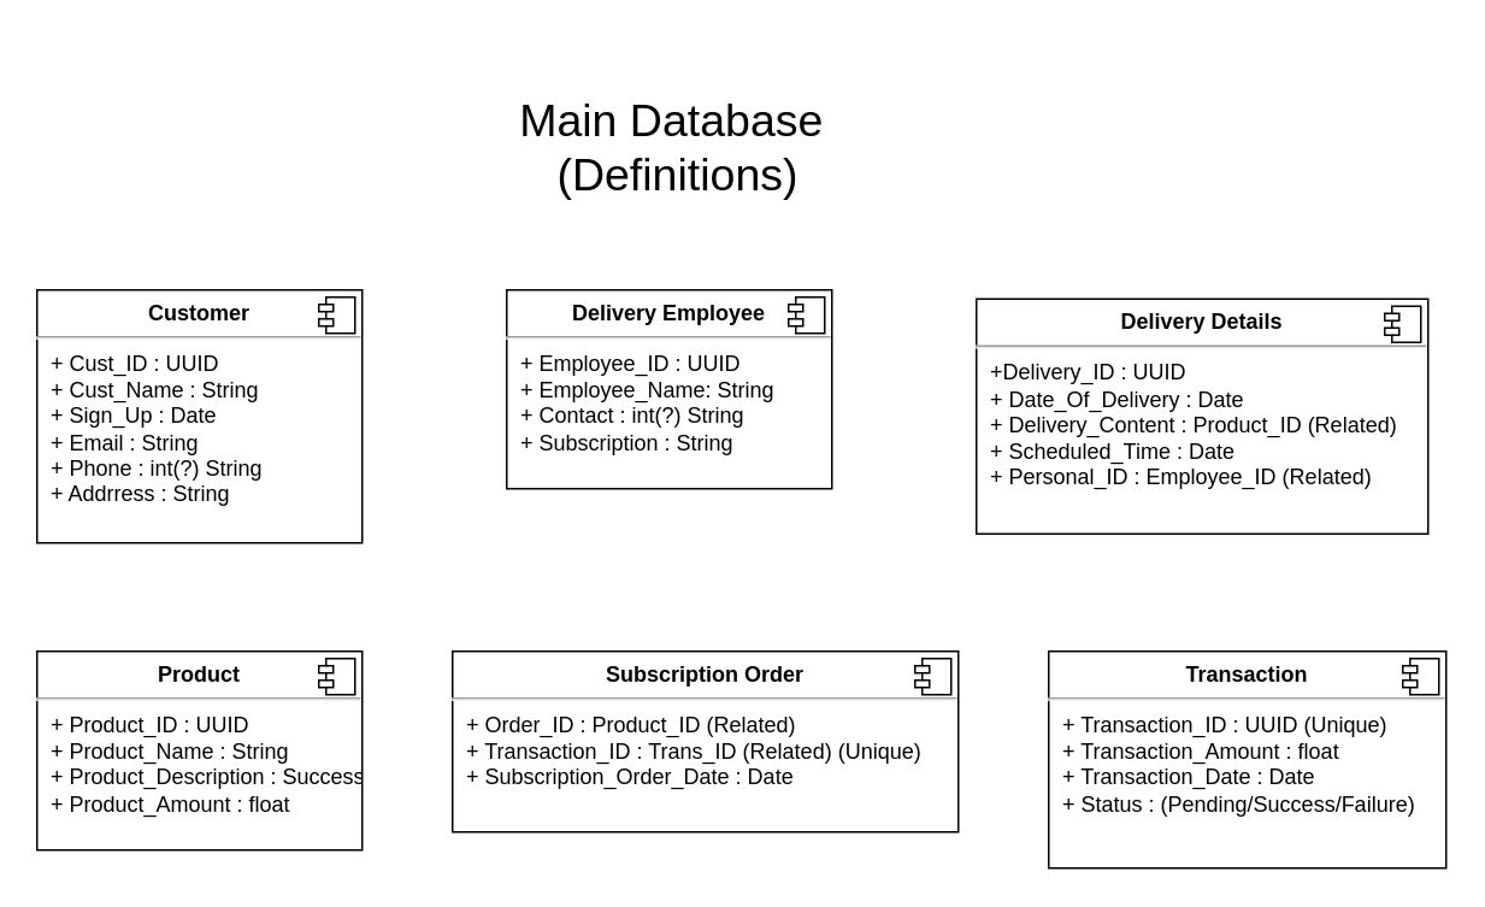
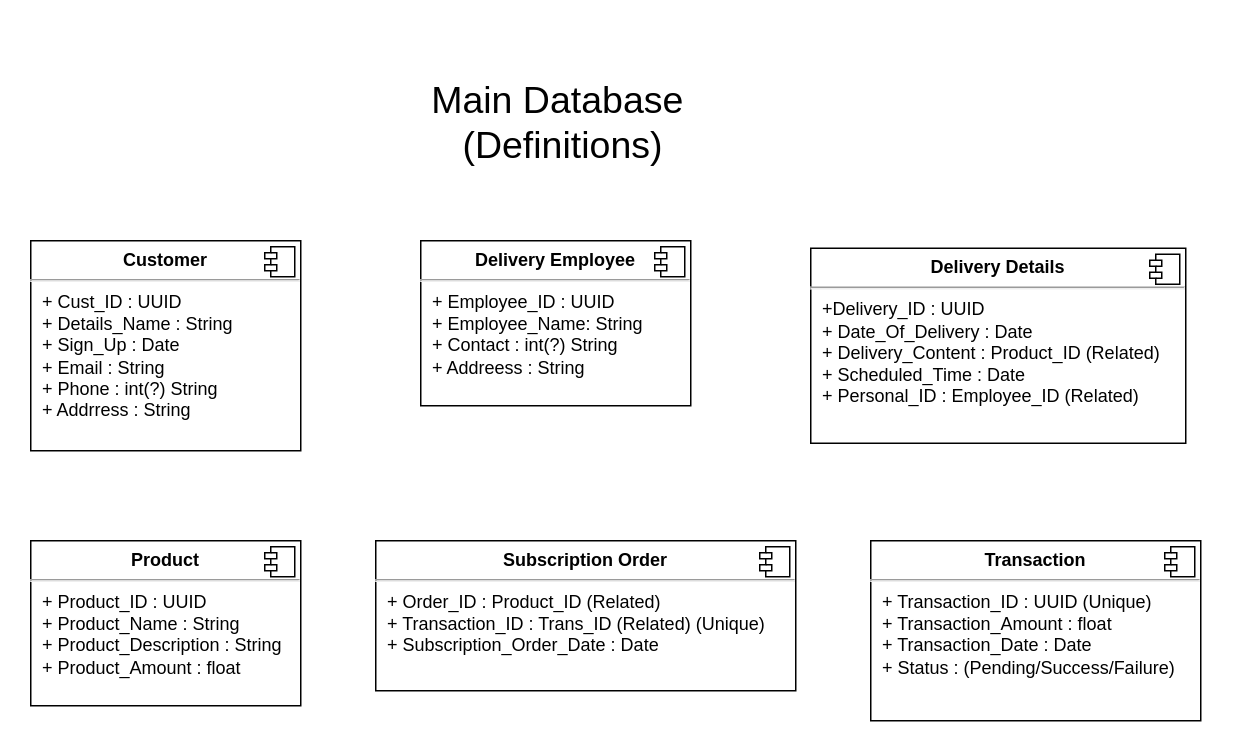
  <mxCell id="0" />
  <mxCell id="1" parent="0" />
- <mxCell id="2" value="&lt;p style=&quot;margin:0px;margin-top:6px;text-align:center;&quot;&gt;&lt;b&gt;Customer&lt;/b&gt;&lt;/p&gt;&lt;hr&gt;&lt;p style=&quot;margin:0px;margin-left:8px;&quot;&gt;+ Cust_ID : UUID&lt;/p&gt;&lt;p style=&quot;margin:0px;margin-left:8px;&quot;&gt;+ Cust_Name : String&lt;/p&gt;&lt;p style=&quot;margin:0px;margin-left:8px;&quot;&gt;+ Sign_Up : Date&lt;/p&gt;&lt;p style=&quot;margin:0px;margin-left:8px;&quot;&gt;+ Email : String&lt;/p&gt;&lt;p style=&quot;margin:0px;margin-left:8px;&quot;&gt;+ Phone : int(?) String&lt;/p&gt;&lt;p style=&quot;margin:0px;margin-left:8px;&quot;&gt;+ Addrress : String&lt;/p&gt;" style="align=left;overflow=fill;html=1;dropTarget=0;" vertex="1" parent="1"><mxGeometry x="20" y="160" width="180" height="140" as="geometry" /></mxCell>
+ <mxCell id="2" value="&lt;p style=&quot;margin:0px;margin-top:6px;text-align:center;&quot;&gt;&lt;b&gt;Customer&lt;/b&gt;&lt;/p&gt;&lt;hr&gt;&lt;p style=&quot;margin:0px;margin-left:8px;&quot;&gt;+ Cust_ID : UUID&lt;/p&gt;&lt;p style=&quot;margin:0px;margin-left:8px;&quot;&gt;+ Details_Name : String&lt;/p&gt;&lt;p style=&quot;margin:0px;margin-left:8px;&quot;&gt;+ Sign_Up : Date&lt;/p&gt;&lt;p style=&quot;margin:0px;margin-left:8px;&quot;&gt;+ Email : String&lt;/p&gt;&lt;p style=&quot;margin:0px;margin-left:8px;&quot;&gt;+ Phone : int(?) String&lt;/p&gt;&lt;p style=&quot;margin:0px;margin-left:8px;&quot;&gt;+ Addrress : String&lt;/p&gt;" style="align=left;overflow=fill;html=1;dropTarget=0;" vertex="1" parent="1"><mxGeometry x="20" y="160" width="180" height="140" as="geometry" /></mxCell>
  <mxCell id="3" value="" style="shape=component;jettyWidth=8;jettyHeight=4;" vertex="1" parent="2"><mxGeometry x="1" width="20" height="20" relative="1" as="geometry"><mxPoint x="-24" y="4" as="offset" /></mxGeometry></mxCell>
- <mxCell id="4" value="&lt;p style=&quot;margin:0px;margin-top:6px;text-align:center;&quot;&gt;&lt;b&gt;Delivery Employee&lt;/b&gt;&lt;/p&gt;&lt;hr&gt;&lt;p style=&quot;margin:0px;margin-left:8px;&quot;&gt;+ Employee_ID : UUID&lt;br&gt;&lt;/p&gt;&lt;p style=&quot;margin:0px;margin-left:8px;&quot;&gt;+ Employee_Name: String&lt;/p&gt;&lt;p style=&quot;margin:0px;margin-left:8px;&quot;&gt;+ Contact : int(?) String&lt;/p&gt;&lt;p style=&quot;margin:0px;margin-left:8px;&quot;&gt;+ Subscription : String&lt;/p&gt;" style="align=left;overflow=fill;html=1;dropTarget=0;" vertex="1" parent="1"><mxGeometry x="280" y="160" width="180" height="110" as="geometry" /></mxCell>
+ <mxCell id="4" value="&lt;p style=&quot;margin:0px;margin-top:6px;text-align:center;&quot;&gt;&lt;b&gt;Delivery Employee&lt;/b&gt;&lt;/p&gt;&lt;hr&gt;&lt;p style=&quot;margin:0px;margin-left:8px;&quot;&gt;+ Employee_ID : UUID&lt;br&gt;&lt;/p&gt;&lt;p style=&quot;margin:0px;margin-left:8px;&quot;&gt;+ Employee_Name: String&lt;/p&gt;&lt;p style=&quot;margin:0px;margin-left:8px;&quot;&gt;+ Contact : int(?) String&lt;/p&gt;&lt;p style=&quot;margin:0px;margin-left:8px;&quot;&gt;+ Addreess : String&lt;/p&gt;" style="align=left;overflow=fill;html=1;dropTarget=0;" vertex="1" parent="1"><mxGeometry x="280" y="160" width="180" height="110" as="geometry" /></mxCell>
  <mxCell id="5" value="" style="shape=component;jettyWidth=8;jettyHeight=4;" vertex="1" parent="4"><mxGeometry x="1" width="20" height="20" relative="1" as="geometry"><mxPoint x="-24" y="4" as="offset" /></mxGeometry></mxCell>
  <mxCell id="6" value="&lt;p style=&quot;margin:0px;margin-top:6px;text-align:center;&quot;&gt;&lt;b&gt;Delivery Details&lt;/b&gt;&lt;/p&gt;&lt;hr&gt;&lt;p style=&quot;margin:0px;margin-left:8px;&quot;&gt;+Delivery_ID : UUID&lt;/p&gt;&lt;p style=&quot;margin:0px;margin-left:8px;&quot;&gt;+ Date_Of_Delivery : Date&lt;/p&gt;&lt;p style=&quot;margin:0px;margin-left:8px;&quot;&gt;+ Delivery_Content : Product_ID (Related)&lt;/p&gt;&lt;p style=&quot;margin:0px;margin-left:8px;&quot;&gt;+ Scheduled_Time : Date&lt;/p&gt;&lt;p style=&quot;margin:0px;margin-left:8px;&quot;&gt;+ Personal_ID : Employee_ID (Related)&lt;/p&gt;" style="align=left;overflow=fill;html=1;dropTarget=0;" vertex="1" parent="1"><mxGeometry x="540" y="165" width="250" height="130" as="geometry" /></mxCell>
  <mxCell id="7" value="" style="shape=component;jettyWidth=8;jettyHeight=4;" vertex="1" parent="6"><mxGeometry x="1" width="20" height="20" relative="1" as="geometry"><mxPoint x="-24" y="4" as="offset" /></mxGeometry></mxCell>
- <mxCell id="8" value="&lt;p style=&quot;margin:0px;margin-top:6px;text-align:center;&quot;&gt;&lt;b&gt;Product&lt;/b&gt;&lt;/p&gt;&lt;hr&gt;&lt;p style=&quot;margin:0px;margin-left:8px;&quot;&gt;+ Product_ID : UUID&lt;/p&gt;&lt;p style=&quot;margin:0px;margin-left:8px;&quot;&gt;+ Product_Name : String&lt;/p&gt;&lt;p style=&quot;margin:0px;margin-left:8px;&quot;&gt;+ Product_Description : Success&lt;/p&gt;&lt;p style=&quot;margin:0px;margin-left:8px;&quot;&gt;+ Product_Amount : float&lt;/p&gt;" style="align=left;overflow=fill;html=1;dropTarget=0;" vertex="1" parent="1"><mxGeometry x="20" y="360" width="180" height="110" as="geometry" /></mxCell>
+ <mxCell id="8" value="&lt;p style=&quot;margin:0px;margin-top:6px;text-align:center;&quot;&gt;&lt;b&gt;Product&lt;/b&gt;&lt;/p&gt;&lt;hr&gt;&lt;p style=&quot;margin:0px;margin-left:8px;&quot;&gt;+ Product_ID : UUID&lt;/p&gt;&lt;p style=&quot;margin:0px;margin-left:8px;&quot;&gt;+ Product_Name : String&lt;/p&gt;&lt;p style=&quot;margin:0px;margin-left:8px;&quot;&gt;+ Product_Description : String&lt;/p&gt;&lt;p style=&quot;margin:0px;margin-left:8px;&quot;&gt;+ Product_Amount : float&lt;/p&gt;" style="align=left;overflow=fill;html=1;dropTarget=0;" vertex="1" parent="1"><mxGeometry x="20" y="360" width="180" height="110" as="geometry" /></mxCell>
  <mxCell id="9" value="" style="shape=component;jettyWidth=8;jettyHeight=4;" vertex="1" parent="8"><mxGeometry x="1" width="20" height="20" relative="1" as="geometry"><mxPoint x="-24" y="4" as="offset" /></mxGeometry></mxCell>
  <mxCell id="10" value="&lt;p style=&quot;margin:0px;margin-top:6px;text-align:center;&quot;&gt;&lt;b&gt;Subscription Order&lt;/b&gt;&lt;/p&gt;&lt;hr&gt;&lt;p style=&quot;margin:0px;margin-left:8px;&quot;&gt;+ Order_ID : Product_ID (Related)&lt;/p&gt;&lt;p style=&quot;margin:0px;margin-left:8px;&quot;&gt;+ Transaction_ID : Trans_ID (Related) (Unique)&lt;/p&gt;&lt;p style=&quot;margin:0px;margin-left:8px;&quot;&gt;+ Subscription_Order_Date : Date&amp;nbsp;&lt;/p&gt;" style="align=left;overflow=fill;html=1;dropTarget=0;" vertex="1" parent="1"><mxGeometry x="250" y="360" width="280" height="100" as="geometry" /></mxCell>
  <mxCell id="11" value="" style="shape=component;jettyWidth=8;jettyHeight=4;" vertex="1" parent="10"><mxGeometry x="1" width="20" height="20" relative="1" as="geometry"><mxPoint x="-24" y="4" as="offset" /></mxGeometry></mxCell>
  <mxCell id="12" value="&lt;p style=&quot;margin:0px;margin-top:6px;text-align:center;&quot;&gt;&lt;b&gt;Transaction&lt;/b&gt;&lt;/p&gt;&lt;hr&gt;&lt;p style=&quot;margin:0px;margin-left:8px;&quot;&gt;+ Transaction_ID : UUID (Unique)&lt;/p&gt;&lt;p style=&quot;margin:0px;margin-left:8px;&quot;&gt;+ Transaction_Amount : float&lt;/p&gt;&lt;p style=&quot;margin:0px;margin-left:8px;&quot;&gt;+ Transaction_Date : Date&lt;/p&gt;&lt;p style=&quot;margin:0px;margin-left:8px;&quot;&gt;+ Status : (Pending/Success/Failure)&lt;/p&gt;" style="align=left;overflow=fill;html=1;dropTarget=0;" vertex="1" parent="1"><mxGeometry x="580" y="360" width="220" height="120" as="geometry" /></mxCell>
  <mxCell id="13" value="" style="shape=component;jettyWidth=8;jettyHeight=4;" vertex="1" parent="12"><mxGeometry x="1" width="20" height="20" relative="1" as="geometry"><mxPoint x="-24" y="4" as="offset" /></mxGeometry></mxCell>
  <mxCell id="14" value="Main Database&amp;nbsp;&lt;br&gt;(Definitions)" style="text;html=1;strokeColor=none;fillColor=none;align=center;verticalAlign=middle;whiteSpace=wrap;rounded=0;fontSize=25;" vertex="1" parent="1"><mxGeometry x="235" y="20" width="280" height="120" as="geometry" /></mxCell>
